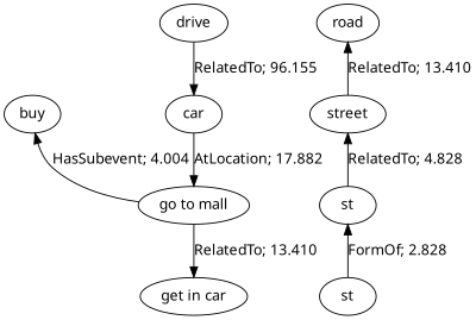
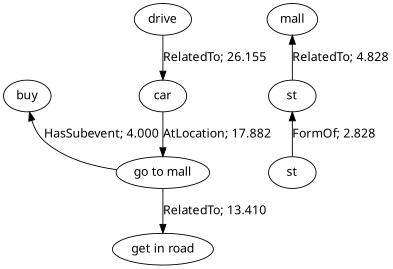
  digraph {
    fontname="Noto Sans"
    node [fontname="Noto Sans"]
    edge [dir=back fontname="Noto Sans"]
    n1 [label=buy]
    n2 [label="go to mall"]
-   n3 [label="get in car"]
+   n3 [label="get in road"]
    n4 [label=drive]
    n5 [label=car]
-   n6 [label=road]
-   n7 [label=street]
+   n7 [label=mall]
    n8 [label=st]
    n9 [label=st]
-   n1 -> n2 [label="HasSubevent; 4.004" weight=4.000]
+   n1 -> n2 [label="HasSubevent; 4.000" weight=4.000]
    n2 -> n3 [dir=forward label="RelatedTo; 13.410" weight=8.472]
-   n4 -> n5 [dir=forward label="RelatedTo; 96.155" weight=26.155]
+   n4 -> n5 [dir=forward label="RelatedTo; 26.155" weight=26.155]
    n5 -> n2 [dir=forward label="AtLocation; 17.882" weight=17.882]
-   n6 -> n7 [label="RelatedTo; 13.410" weight=13.410]
    n7 -> n8 [label="RelatedTo; 4.828" weight=4.828]
    n8 -> n9 [label="FormOf; 2.828" weight=2.828]
  }
